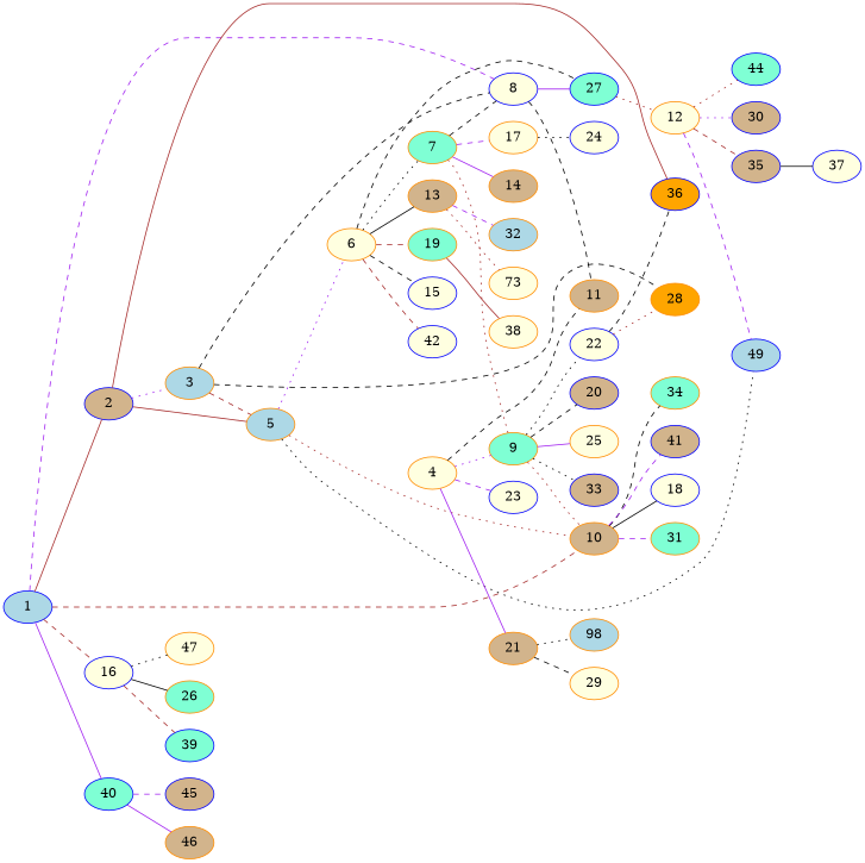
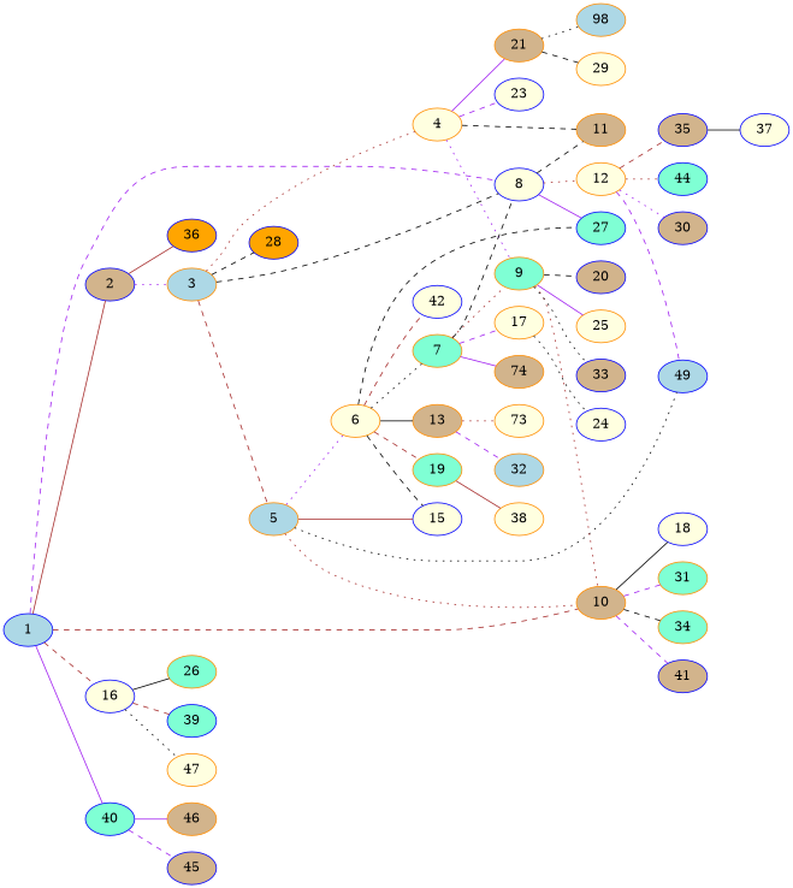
  graph {
    rankdir=LR
    node [color=darkorange fillcolor=lightyellow style=filled]
    edge [color=black style=dashed]
    1 [color=blue fillcolor=lightblue]
    2 [color=blue fillcolor=tan]
    8 [color=blue]
    10 [fillcolor=tan]
    16 [color=blue]
    40 [color=blue fillcolor=aquamarine]
    3 [fillcolor=lightblue]
    5 [fillcolor=lightblue]
    36 [color=blue fillcolor=orange]
    11 [fillcolor=tan]
    27 [color=blue fillcolor=aquamarine]
    12
    18 [color=blue]
    31 [fillcolor=aquamarine]
    34 [fillcolor=aquamarine]
    41 [color=blue fillcolor=tan]
    26 [fillcolor=aquamarine]
    39 [color=blue fillcolor=aquamarine]
    47
    45 [color=blue fillcolor=tan]
    46 [fillcolor=tan]
    4
-   28 [fillcolor=orange]
+   28 [color=blue fillcolor=orange]
    6
    49 [color=blue fillcolor=lightblue]
    9 [fillcolor=aquamarine]
    21 [fillcolor=tan]
    23 [color=blue]
    20 [color=blue fillcolor=tan]
-   22 [color=blue]
    25
    33 [color=blue fillcolor=tan]
    29
    n34 [fillcolor=lightblue label=98]
    7 [fillcolor=aquamarine]
    13 [fillcolor=tan]
    15 [color=blue]
    19 [fillcolor=aquamarine]
    42 [color=blue]
-   14 [fillcolor=tan]
+   14 [fillcolor=tan label=74]
    17
    32 [fillcolor=lightblue]
    n43 [label=73]
    38
    24 [color=blue]
    30 [color=blue fillcolor=tan]
    35 [color=blue fillcolor=tan]
    44 [color=blue fillcolor=aquamarine]
    37 [color=blue]
    1 -- 2 [color=brown style=solid]
    1 -- 8 [color=purple]
    1 -- 10 [color=brown]
    1 -- 16 [color=brown]
    1 -- 40 [color=purple style=solid]
    2 -- 3 [color=purple style=dotted]
-   2 -- 5 [color=brown style=solid]
+   15 -- 5 [color=brown style=solid]
    2 -- 36 [color=brown style=solid]
    8 -- 11
    8 -- 27 [color=purple style=solid]
-   27 -- 12 [color=brown style=dotted]
+   8 -- 12 [color=brown style=dotted]
    10 -- 18 [style=solid]
    10 -- 31 [color=purple]
    10 -- 34
    10 -- 41 [color=purple]
    16 -- 26 [style=solid]
    16 -- 39 [color=brown]
    16 -- 47 [style=dotted]
    40 -- 45 [color=purple]
    40 -- 46 [color=purple style=solid]
    3 -- 8
    3 -- 5 [color=brown]
+   3 -- 4 [color=brown style=dotted]
    3 -- 28
    5 -- 10 [color=brown style=dotted]
    5 -- 6 [color=purple style=dotted]
    5 -- 49 [style=dotted]
    12 -- 49 [color=purple]
    12 -- 30 [color=purple style=dotted]
    12 -- 35 [color=brown]
    12 -- 44 [color=brown style=dotted]
    4 -- 11
    4 -- 9 [color=purple style=dotted]
    4 -- 21 [color=purple style=solid]
    4 -- 23 [color=purple]
    6 -- 27
    6 -- 7 [style=dotted]
    6 -- 13 [style=solid]
    6 -- 15
    6 -- 19 [color=brown]
    6 -- 42 [color=brown]
    9 -- 10 [color=brown style=dotted]
    9 -- 20
-   9 -- 22 [style=dotted]
    9 -- 25 [color=purple style=solid]
    9 -- 33 [style=dotted]
    21 -- 29
    21 -- n34 [style=dotted]
-   22 -- 36
-   22 -- 28 [color=brown style=dotted]
    7 -- 8
    7 -- 9 [color=brown style=dotted]
    7 -- 14 [color=purple style=solid]
    7 -- 17 [color=purple]
    13 -- 32 [color=purple]
    13 -- n43 [color=brown style=dotted]
    19 -- 38 [color=brown style=solid]
    17 -- 24 [style=dotted]
    35 -- 37 [style=solid]
  }
